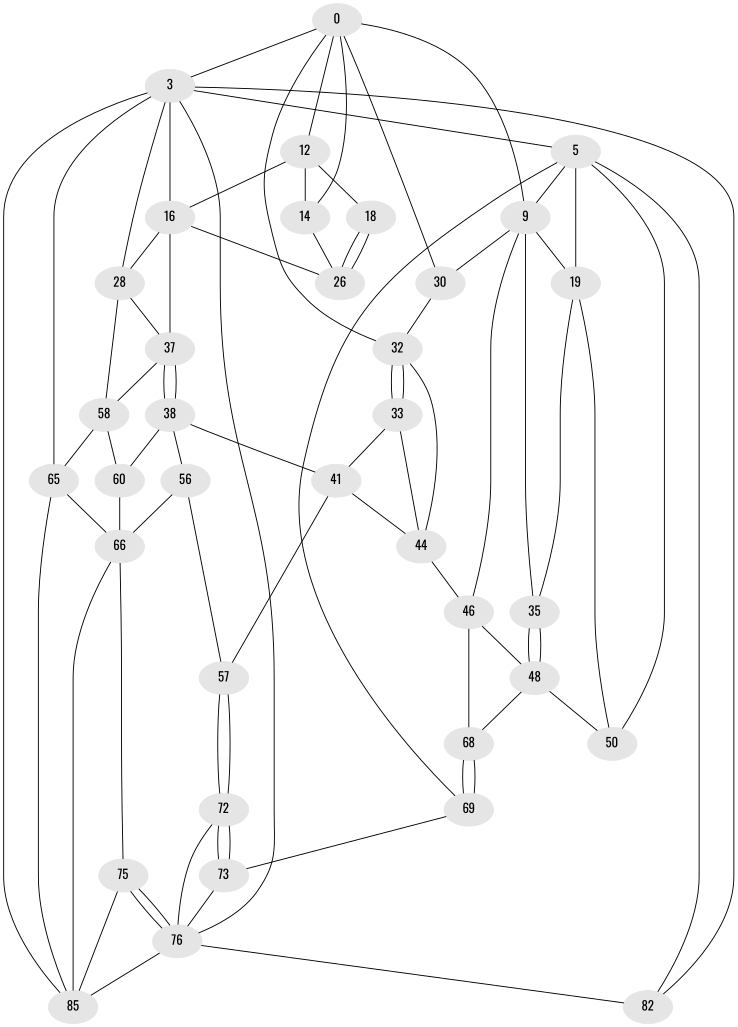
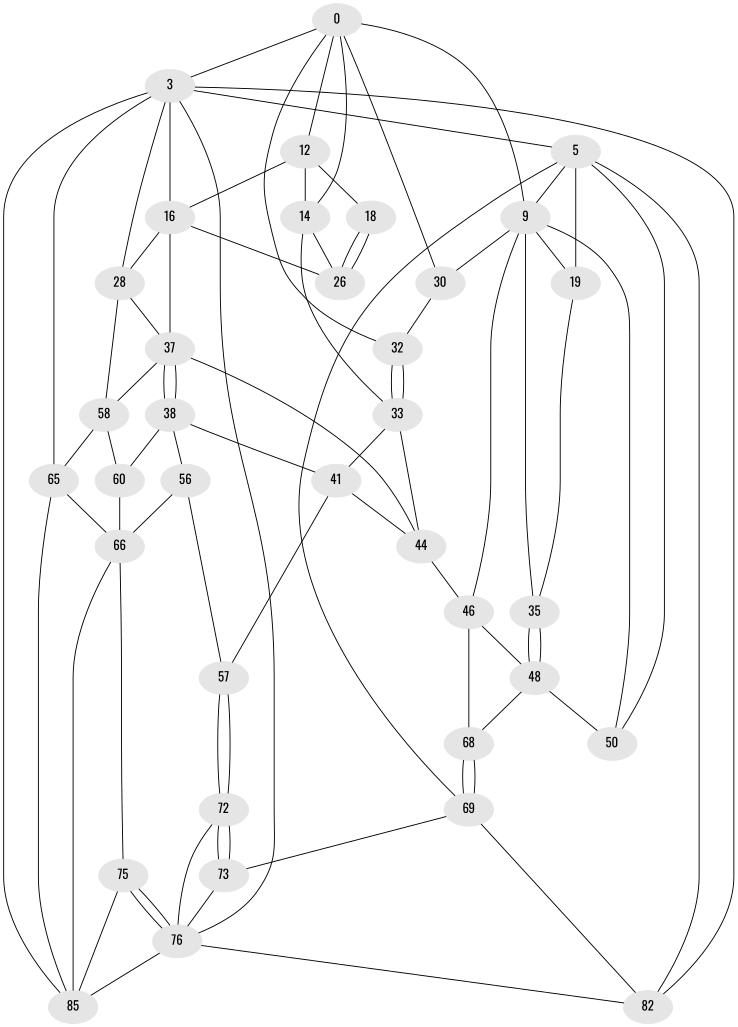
  graph {
    fontname=Oswald
    node [color=gray90 fontname=Oswald style=filled]
    edge [fontname=Oswald]
    n1 [label=0 super="+2+7"]
    3 [super="+4"]
    9 [super="+10+23"]
    12 [super="+17+13"]
    14 [super="+15"]
    30
    32 [super="+43"]
    5 [super="+6+21"]
    16 [super="+24"]
    28 [super="+52"]
    65 [super="+77"]
    76 [super="+80"]
    82 [super="+90"]
    85 [super="+86"]
    19 [super="+20"]
    35
    46 [super="+51"]
    18
    26
    33 [super="+42"]
    44 [super="+45"]
    50
    69 [super="+70"]
    37 [super="+53"]
    58 [super="+63+59"]
    66 [super="+78+67"]
    73
    48 [super="+49"]
    68
    41 [super="+47"]
    38 [super="+39+61"]
    60 [super="+64"]
    57
    56 [super="+62"]
    72
    75
    n1 -- 3
    n1 -- 9
    n1 -- 12
    n1 -- 14
    n1 -- 30
    n1 -- 32
    3 -- 5
    3 -- 16
    3 -- 28
    3 -- 65 [weight=2]
    3 -- 76
    3 -- 82
    3 -- 85
    9 -- 30
    9 -- 19
    9 -- 35
    9 -- 46
    12 -- 14
    12 -- 16
    12 -- 18 [weight=2]
    14 -- 26
+   14 -- 33
    30 -- 32
    32 -- 33
    32 -- 33
-   32 -- 44
+   37 -- 44
    5 -- 9
    5 -- 82 [weight=2]
    5 -- 19 [weight=2]
    5 -- 50
    5 -- 69
    16 -- 28
    16 -- 26
    16 -- 37
    28 -- 37
    28 -- 58
    65 -- 85
    65 -- 66
    76 -- 82 [weight=2]
    76 -- 85
    19 -- 35
-   19 -- 50
+   9 -- 50
    35 -- 48
    35 -- 48
    46 -- 48
    46 -- 68
    18 -- 26
    18 -- 26
    33 -- 44
    33 -- 41
    44 -- 46
+   69 -- 82
    69 -- 73
    37 -- 58
    37 -- 38
    37 -- 38
    58 -- 65
    58 -- 60 [weight=2]
    66 -- 85
    66 -- 75
    73 -- 76
    48 -- 50
    48 -- 68
    68 -- 69
    68 -- 69
    41 -- 44
    41 -- 57
    38 -- 41
    38 -- 60
    38 -- 56 [weight=2]
    60 -- 66
    57 -- 72
    57 -- 72
    56 -- 66
    56 -- 57
    72 -- 76
    72 -- 73
    72 -- 73
    75 -- 76
    75 -- 76
    75 -- 85
  }
